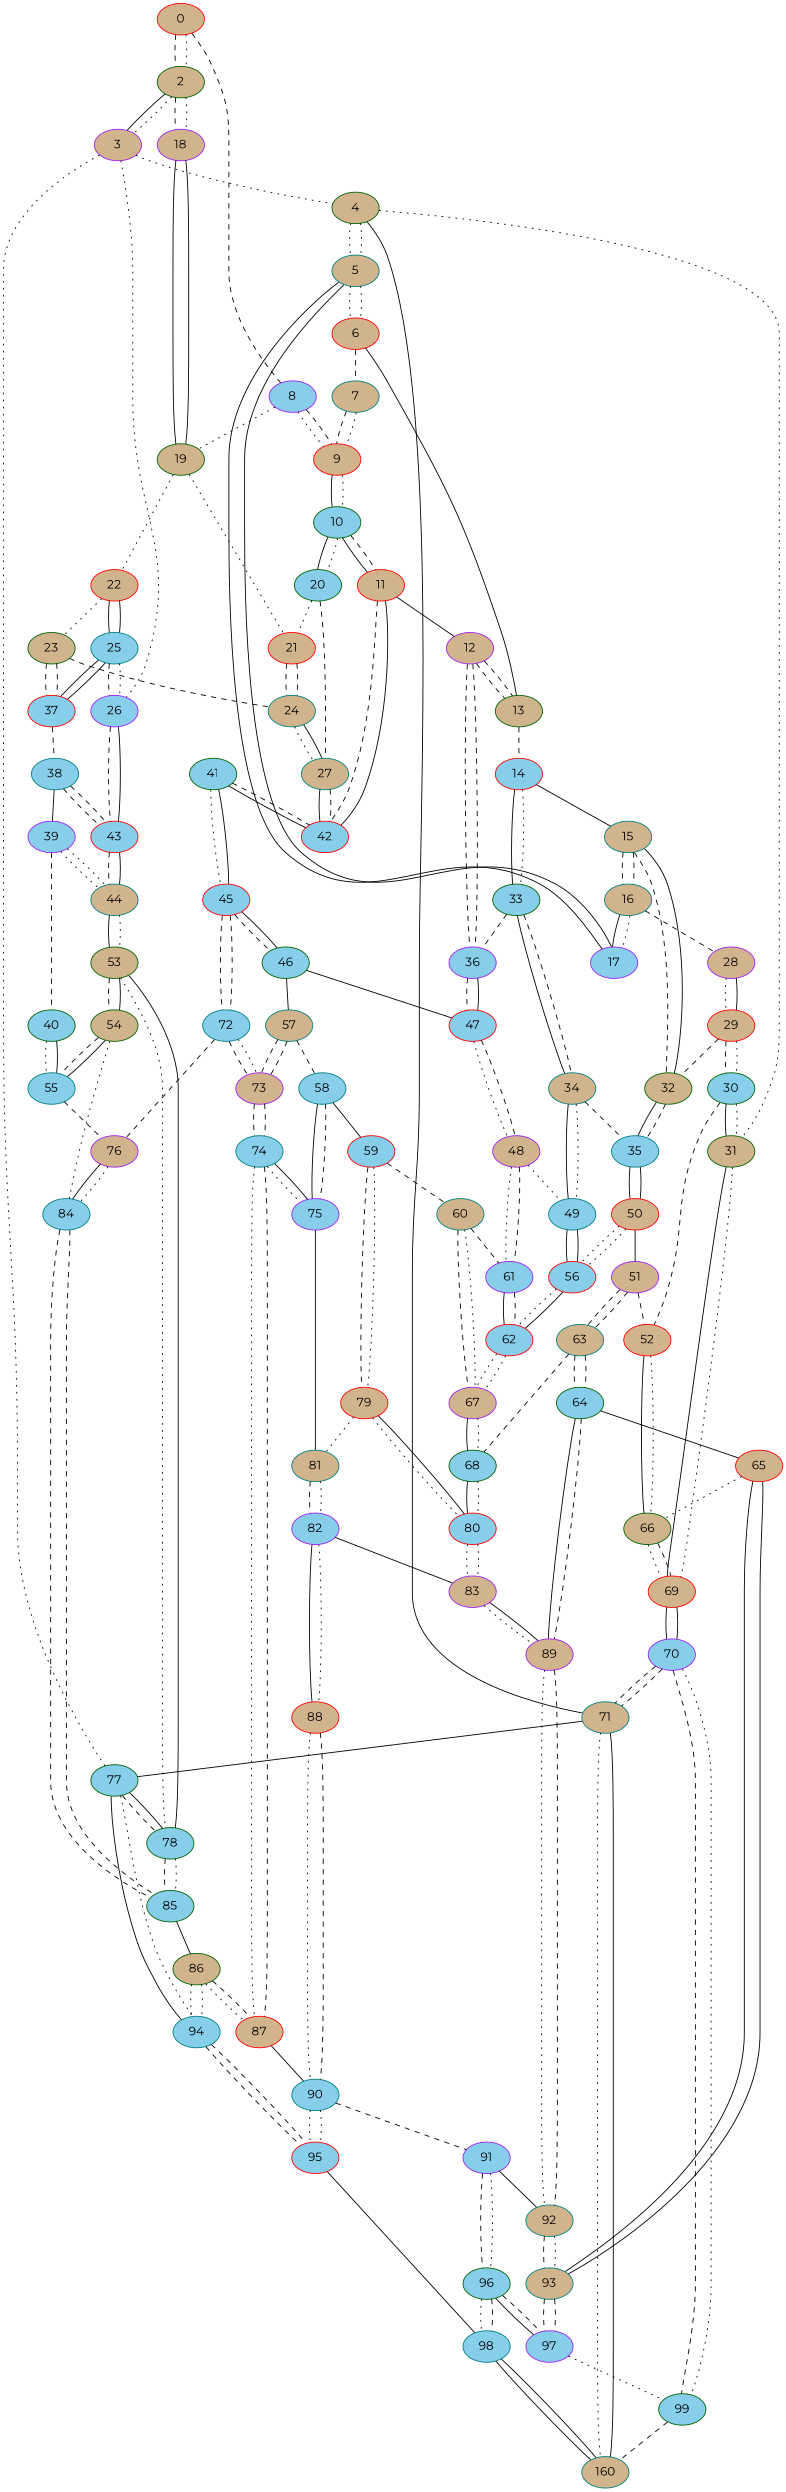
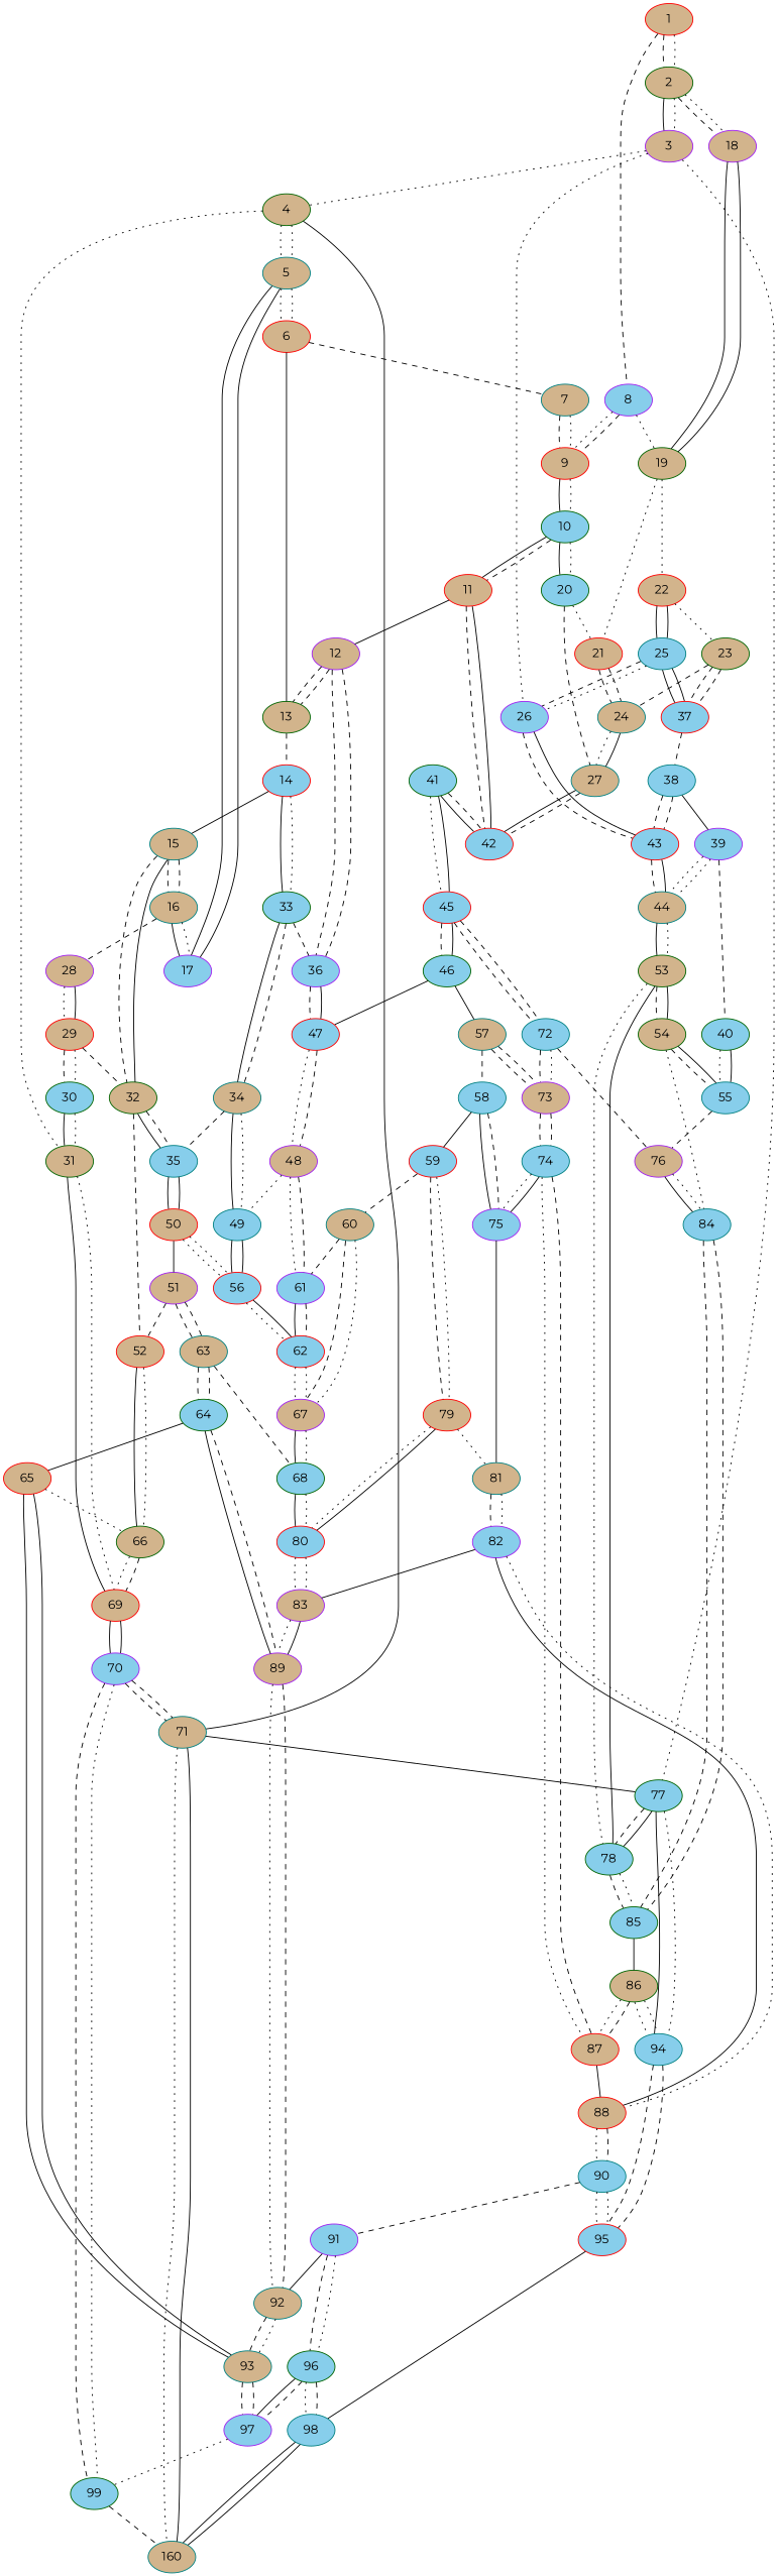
  graph {
    fontname=Montserrat
    node [color=teal fillcolor=tan fontname=Montserrat style=filled]
    edge [fontname=Montserrat style=dashed]
-   1 [color=red label=0]
+   1 [color=red]
    2 [color=darkgreen]
    8 [color=purple fillcolor=skyblue]
    3 [color=purple]
    18 [color=purple]
    9 [color=red]
    19 [color=darkgreen]
    4 [color=darkgreen]
    26 [color=purple fillcolor=skyblue]
    77 [color=darkgreen fillcolor=skyblue]
    5
    31 [color=darkgreen]
    71
    43 [color=red fillcolor=skyblue]
    78 [color=darkgreen fillcolor=skyblue]
    94 [fillcolor=skyblue]
    6 [color=red]
    17 [color=purple fillcolor=skyblue]
    69 [color=red]
    n20 [label=160]
    7
    13 [color=darkgreen]
    14 [color=red fillcolor=skyblue]
    10 [color=darkgreen fillcolor=skyblue]
    22 [color=red]
    21 [color=red]
    11 [color=red]
    20 [color=darkgreen fillcolor=skyblue]
    12 [color=purple]
    42 [color=red fillcolor=skyblue]
    27
    36 [color=purple fillcolor=skyblue]
    47 [color=red fillcolor=skyblue]
    15
    33 [color=darkgreen fillcolor=skyblue]
    16
    32 [color=darkgreen]
    34
    28 [color=purple]
    35 [fillcolor=skyblue]
    29 [color=red]
    23 [color=darkgreen]
    25 [fillcolor=skyblue]
    24
    37 [color=red fillcolor=skyblue]
    38 [fillcolor=skyblue]
    44
    30 [color=darkgreen fillcolor=skyblue]
    52 [color=red]
    66 [color=darkgreen]
    70 [color=purple fillcolor=skyblue]
    50 [color=red]
    49 [fillcolor=skyblue]
    56 [color=red fillcolor=skyblue]
    51 [color=purple]
    48 [color=purple]
    39 [color=purple fillcolor=skyblue]
    40 [color=darkgreen fillcolor=skyblue]
    55 [fillcolor=skyblue]
    53 [color=darkgreen]
    41 [color=darkgreen fillcolor=skyblue]
    45 [color=red fillcolor=skyblue]
    76 [color=purple]
    46 [color=darkgreen fillcolor=skyblue]
    72 [fillcolor=skyblue]
    54 [color=darkgreen]
    57
    73 [color=purple]
    58 [fillcolor=skyblue]
    61 [color=purple fillcolor=skyblue]
    62 [color=red fillcolor=skyblue]
    63
    64 [color=darkgreen fillcolor=skyblue]
    68 [color=darkgreen fillcolor=skyblue]
    84 [fillcolor=skyblue]
    85 [color=darkgreen fillcolor=skyblue]
    67 [color=purple]
    59 [color=red fillcolor=skyblue]
    75 [color=purple fillcolor=skyblue]
    74 [fillcolor=skyblue]
    60
    79 [color=red]
    81
    80 [color=red fillcolor=skyblue]
    65 [color=red]
    89 [color=purple]
    93
    92
    97 [color=purple fillcolor=skyblue]
    83 [color=purple]
    99 [color=darkgreen fillcolor=skyblue]
    87 [color=red]
    88 [color=red]
    82 [color=purple fillcolor=skyblue]
    95 [color=red fillcolor=skyblue]
    86 [color=darkgreen]
    90 [fillcolor=skyblue]
    91 [color=purple fillcolor=skyblue]
    96 [color=darkgreen fillcolor=skyblue]
    98 [fillcolor=skyblue]
    1 -- 2
    1 -- 2 [style=dotted]
    1 -- 8
    2 -- 3 [style=solid]
    2 -- 3 [style=dotted]
    2 -- 18
    2 -- 18 [style=dotted]
    8 -- 9 [style=dotted]
    8 -- 9
    8 -- 19 [style=dotted]
    3 -- 4 [style=dotted]
    3 -- 26 [style=dotted]
    3 -- 77 [style=dotted]
    18 -- 19 [style=solid]
    18 -- 19 [style=solid]
    9 -- 10 [style=solid]
    9 -- 10 [style=dotted]
    19 -- 22 [style=dotted]
    19 -- 21 [style=dotted]
    4 -- 5 [style=dotted]
    4 -- 5 [style=dotted]
    4 -- 31 [style=dotted]
    4 -- 71 [style=solid]
    26 -- 43
    26 -- 43 [style=solid]
    77 -- 78
    77 -- 78 [style=solid]
    77 -- 94 [style=solid]
    77 -- 94 [style=dotted]
    5 -- 6 [style=dotted]
    5 -- 6 [style=dotted]
    5 -- 17 [style=solid]
    5 -- 17 [style=solid]
    31 -- 69 [style=solid]
    31 -- 69 [style=dotted]
    71 -- 77 [style=solid]
    71 -- n20 [style=dotted]
    71 -- n20 [style=solid]
    43 -- 44
    43 -- 44 [style=solid]
    78 -- 85
    78 -- 85 [style=dotted]
    94 -- 95
    94 -- 95
    6 -- 7
    6 -- 13 [style=solid]
    69 -- 70 [style=solid]
    69 -- 70 [style=solid]
    7 -- 9
    7 -- 9 [style=dotted]
    13 -- 14
    14 -- 15 [style=solid]
    14 -- 33 [style=solid]
    14 -- 33 [style=dotted]
    10 -- 11 [style=solid]
    10 -- 11
    10 -- 20 [style=solid]
    10 -- 20 [style=dotted]
    22 -- 23 [style=dotted]
    22 -- 25 [style=solid]
    22 -- 25 [style=solid]
    21 -- 24
    21 -- 24
    11 -- 12 [style=solid]
    11 -- 42
    11 -- 42 [style=solid]
    20 -- 21 [style=dotted]
    20 -- 27
    12 -- 13
    12 -- 13
    12 -- 36
    12 -- 36
    27 -- 42 [style=solid]
    27 -- 42
    36 -- 47
    36 -- 47 [style=solid]
    47 -- 48 [style=dotted]
    47 -- 48
    15 -- 16
    15 -- 16
    15 -- 32
    15 -- 32 [style=solid]
    33 -- 36
    33 -- 34 [style=solid]
    33 -- 34
    16 -- 17 [style=solid]
    16 -- 17 [style=dotted]
    16 -- 28
    32 -- 35 [style=solid]
    32 -- 35
    34 -- 35
    34 -- 49 [style=solid]
    34 -- 49 [style=dotted]
    28 -- 29 [style=dotted]
    28 -- 29 [style=solid]
    35 -- 50 [style=solid]
    35 -- 50 [style=solid]
    29 -- 32
    29 -- 30
    29 -- 30 [style=dotted]
    23 -- 24
    23 -- 37
    23 -- 37
    25 -- 26
    25 -- 26 [style=dotted]
    25 -- 37 [style=solid]
    25 -- 37 [style=solid]
    24 -- 27 [style=dotted]
    24 -- 27 [style=solid]
    37 -- 38
    38 -- 43
    38 -- 43
    38 -- 39 [style=solid]
    44 -- 53 [style=solid]
    44 -- 53 [style=dotted]
    30 -- 31 [style=solid]
    30 -- 31 [style=dotted]
-   30 -- 52
+   32 -- 52
    52 -- 66 [style=solid]
    52 -- 66 [style=dotted]
    66 -- 69 [style=dotted]
    66 -- 69
    70 -- 71
    70 -- 71
    70 -- 99
    70 -- 99 [style=dotted]
    50 -- 56 [style=dotted]
    50 -- 56 [style=dotted]
    50 -- 51 [style=solid]
    49 -- 56 [style=solid]
    49 -- 56 [style=solid]
    56 -- 62 [style=dotted]
    56 -- 62 [style=solid]
    51 -- 52
    51 -- 63
    51 -- 63
    48 -- 49 [style=dotted]
    48 -- 61 [style=dotted]
    48 -- 61
    39 -- 44 [style=dotted]
    39 -- 44 [style=dotted]
    39 -- 40
    40 -- 55 [style=dotted]
    40 -- 55 [style=solid]
    55 -- 76
    53 -- 78 [style=dotted]
    53 -- 78 [style=solid]
    53 -- 54
    53 -- 54 [style=solid]
    41 -- 42 [style=solid]
    41 -- 42
    41 -- 45 [style=dotted]
    41 -- 45 [style=solid]
    45 -- 46
    45 -- 46 [style=solid]
    45 -- 72
    45 -- 72
    76 -- 84 [style=solid]
    76 -- 84 [style=dotted]
    46 -- 47 [style=solid]
    46 -- 57 [style=solid]
    72 -- 76
    72 -- 73
    72 -- 73 [style=dotted]
    54 -- 55
    54 -- 55 [style=solid]
    54 -- 84 [style=dotted]
    57 -- 73
    57 -- 73
    57 -- 58
    73 -- 74
    73 -- 74
    58 -- 59 [style=solid]
    58 -- 75 [style=solid]
    58 -- 75
    61 -- 62 [style=solid]
    61 -- 62
    62 -- 67 [style=dotted]
    62 -- 67 [style=dotted]
    63 -- 64
    63 -- 64
    63 -- 68
    64 -- 65 [style=solid]
    64 -- 89 [style=solid]
    64 -- 89
    68 -- 80 [style=solid]
    68 -- 80 [style=dotted]
    84 -- 85
    84 -- 85
    85 -- 86 [style=solid]
    67 -- 68 [style=solid]
    67 -- 68 [style=dotted]
    59 -- 60
    59 -- 79
    59 -- 79 [style=dotted]
    75 -- 81 [style=solid]
    74 -- 75 [style=dotted]
    74 -- 75 [style=solid]
    74 -- 87 [style=dotted]
    74 -- 87
    60 -- 61
    60 -- 67
    60 -- 67 [style=dotted]
    79 -- 81 [style=dotted]
    79 -- 80 [style=dotted]
    79 -- 80 [style=solid]
    81 -- 82
    81 -- 82 [style=dotted]
    80 -- 83 [style=dotted]
    80 -- 83 [style=dotted]
    65 -- 66 [style=dotted]
    65 -- 93 [style=solid]
    65 -- 93 [style=solid]
    89 -- 92 [style=dotted]
    89 -- 92
    93 -- 97
    93 -- 97
    92 -- 93
    92 -- 93 [style=dotted]
    97 -- 99 [style=dotted]
    83 -- 89 [style=dotted]
    83 -- 89 [style=solid]
    99 -- n20
-   87 -- 90 [style=solid]
+   87 -- 88 [style=solid]
    88 -- 90 [style=dotted]
    88 -- 90
    82 -- 83 [style=solid]
    82 -- 88 [style=solid]
    82 -- 88 [style=dotted]
    95 -- 98 [style=solid]
    86 -- 94 [style=dotted]
    86 -- 94 [style=dotted]
    86 -- 87 [style=dotted]
    86 -- 87
    90 -- 95 [style=dotted]
    90 -- 95 [style=dotted]
    90 -- 91
    91 -- 92 [style=solid]
    91 -- 96
    91 -- 96 [style=dotted]
    96 -- 97 [style=solid]
    96 -- 97
    96 -- 98 [style=dotted]
    96 -- 98
    98 -- n20 [style=solid]
    98 -- n20 [style=solid]
  }
